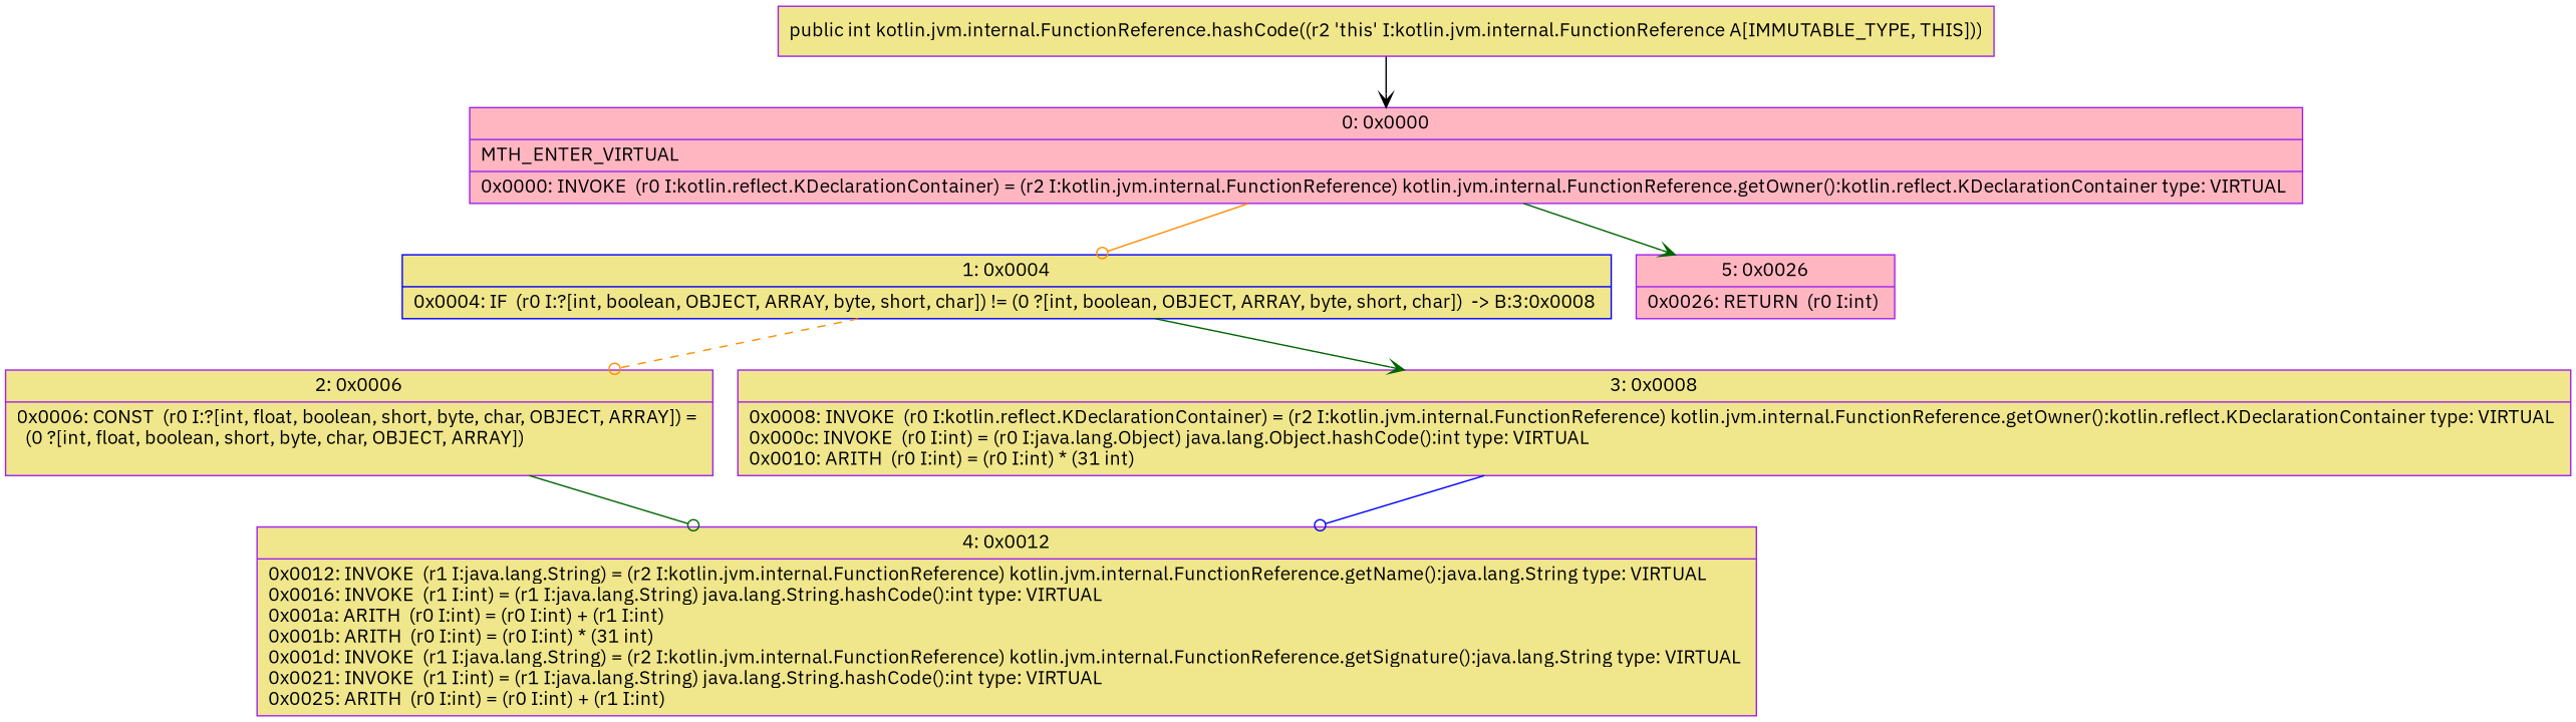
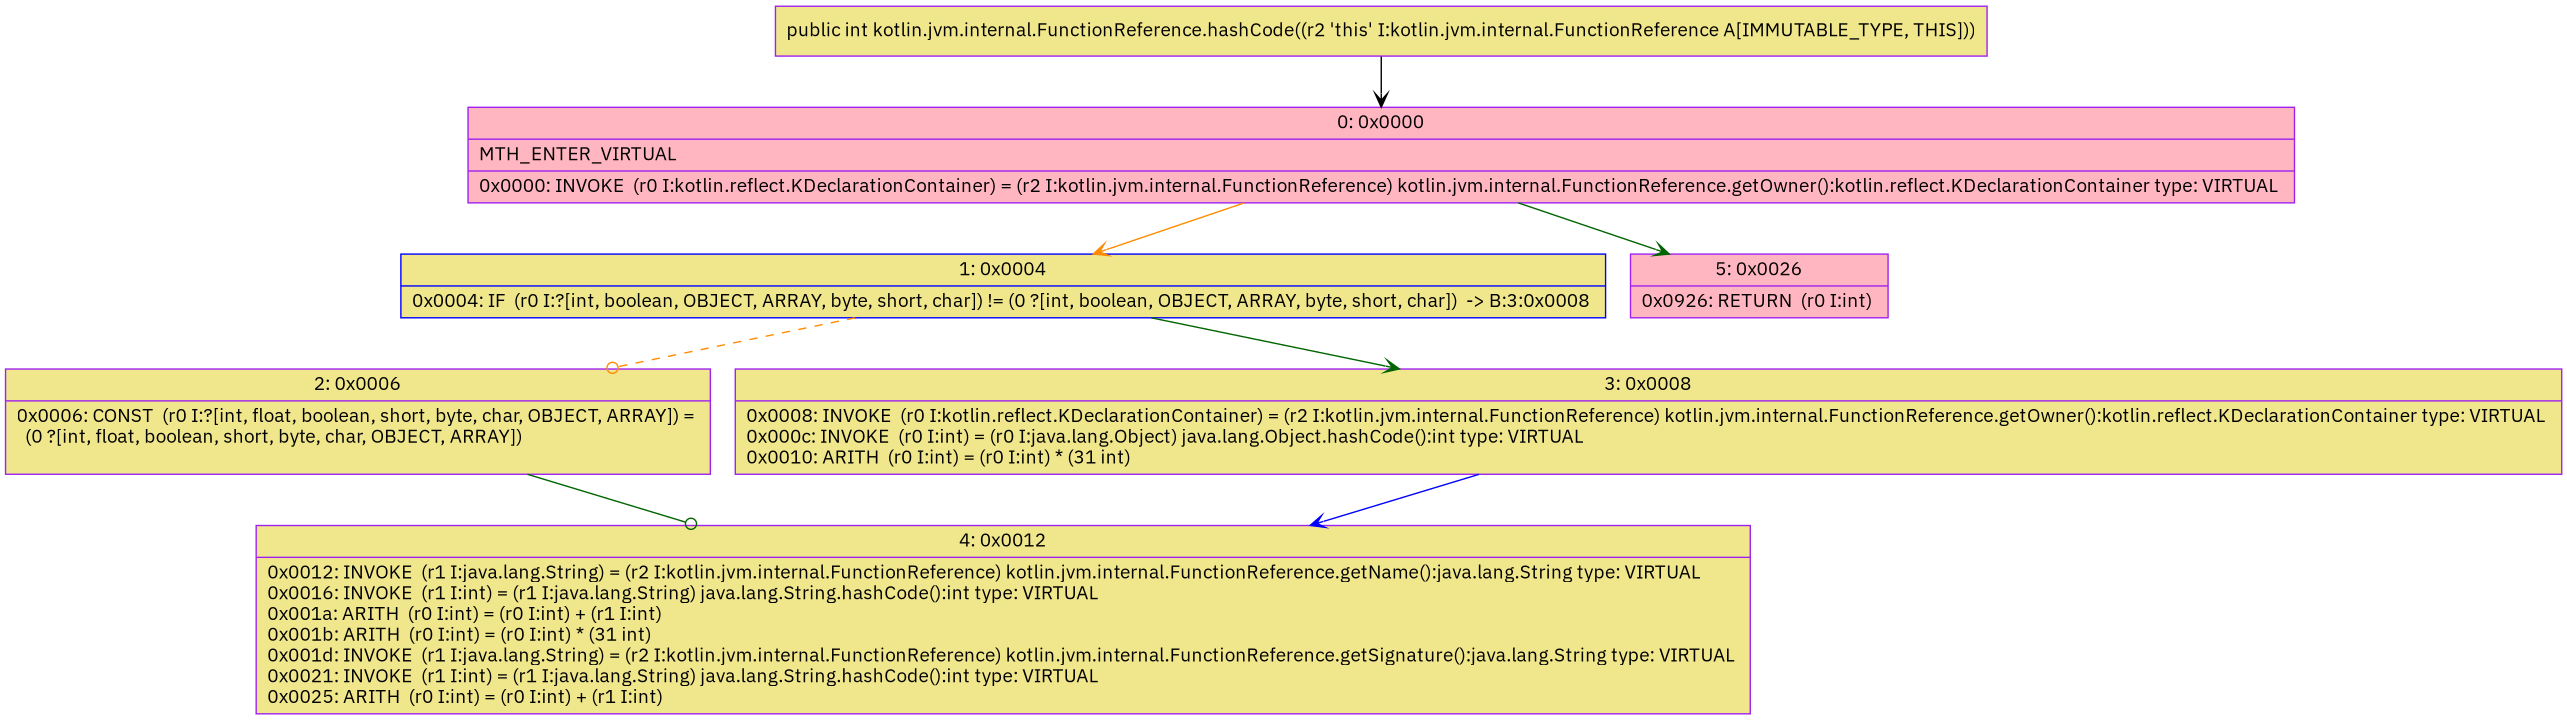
  digraph {
    fontname="IBM Plex Sans"
    node [color=purple fillcolor=khaki fontname="IBM Plex Sans" shape=record style=filled]
    edge [arrowhead=vee color=darkgreen fontname="IBM Plex Sans"]
    n1 [fillcolor=lightpink label="{0\:\ 0x0000|MTH_ENTER_VIRTUAL\l|0x0000: INVOKE  (r0 I:kotlin.reflect.KDeclarationContainer) = (r2 I:kotlin.jvm.internal.FunctionReference) kotlin.jvm.internal.FunctionReference.getOwner():kotlin.reflect.KDeclarationContainer type: VIRTUAL \l}"]
    n2 [color=blue label="{1\:\ 0x0004|0x0004: IF  (r0 I:?[int, boolean, OBJECT, ARRAY, byte, short, char]) != (0 ?[int, boolean, OBJECT, ARRAY, byte, short, char])  \-\> B:3:0x0008 \l}"]
-   n3 [fillcolor=lightpink label="{5\:\ 0x0026|0x0026: RETURN  (r0 I:int) \l}"]
+   n3 [fillcolor=lightpink label="{5\:\ 0x0026|0x0926: RETURN  (r0 I:int) \l}"]
    n4 [label="{2\:\ 0x0006|0x0006: CONST  (r0 I:?[int, float, boolean, short, byte, char, OBJECT, ARRAY]) = \l  (0 ?[int, float, boolean, short, byte, char, OBJECT, ARRAY])\l \l}"]
    n5 [label="{3\:\ 0x0008|0x0008: INVOKE  (r0 I:kotlin.reflect.KDeclarationContainer) = (r2 I:kotlin.jvm.internal.FunctionReference) kotlin.jvm.internal.FunctionReference.getOwner():kotlin.reflect.KDeclarationContainer type: VIRTUAL \l0x000c: INVOKE  (r0 I:int) = (r0 I:java.lang.Object) java.lang.Object.hashCode():int type: VIRTUAL \l0x0010: ARITH  (r0 I:int) = (r0 I:int) * (31 int) \l}"]
    n6 [label="{4\:\ 0x0012|0x0012: INVOKE  (r1 I:java.lang.String) = (r2 I:kotlin.jvm.internal.FunctionReference) kotlin.jvm.internal.FunctionReference.getName():java.lang.String type: VIRTUAL \l0x0016: INVOKE  (r1 I:int) = (r1 I:java.lang.String) java.lang.String.hashCode():int type: VIRTUAL \l0x001a: ARITH  (r0 I:int) = (r0 I:int) + (r1 I:int) \l0x001b: ARITH  (r0 I:int) = (r0 I:int) * (31 int) \l0x001d: INVOKE  (r1 I:java.lang.String) = (r2 I:kotlin.jvm.internal.FunctionReference) kotlin.jvm.internal.FunctionReference.getSignature():java.lang.String type: VIRTUAL \l0x0021: INVOKE  (r1 I:int) = (r1 I:java.lang.String) java.lang.String.hashCode():int type: VIRTUAL \l0x0025: ARITH  (r0 I:int) = (r0 I:int) + (r1 I:int) \l}"]
    n7 [label="{public int kotlin.jvm.internal.FunctionReference.hashCode((r2 'this' I:kotlin.jvm.internal.FunctionReference A[IMMUTABLE_TYPE, THIS])) }"]
-   n1 -> n2 [arrowhead=odot color=darkorange]
+   n1 -> n2 [color=darkorange]
    n1 -> n3
    n2 -> n4 [arrowhead=odot color=darkorange style=dashed]
    n2 -> n5
    n4 -> n6 [arrowhead=odot]
-   n5 -> n6 [arrowhead=odot color=blue]
+   n5 -> n6 [color=blue]
    n7 -> n1 [color=black]
  }
